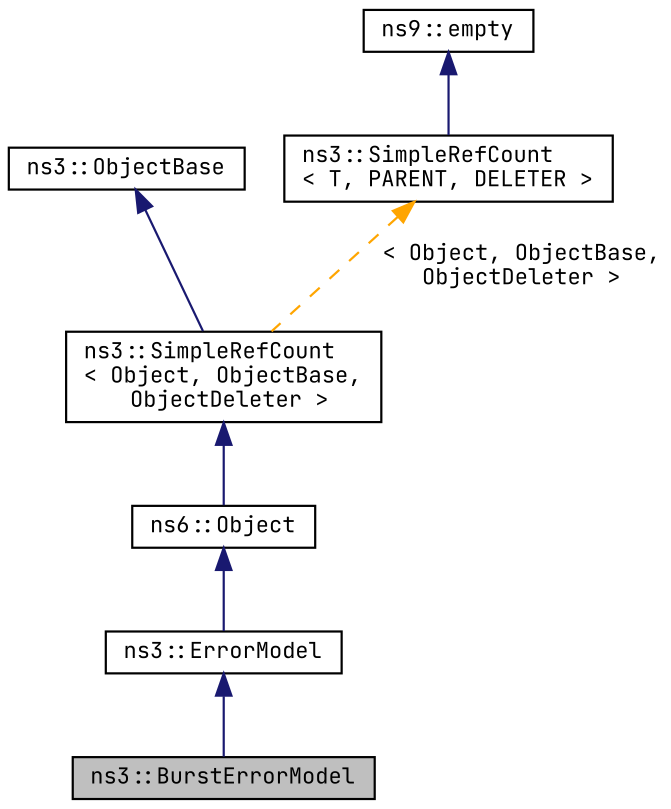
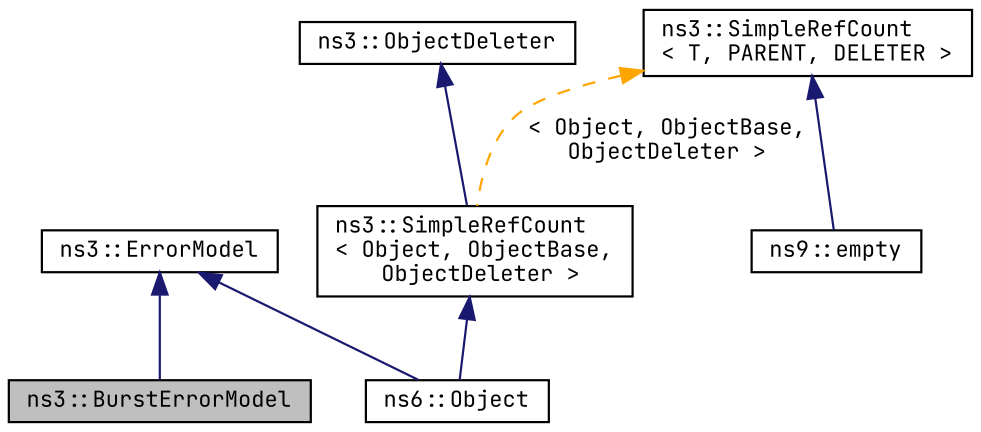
  digraph {
    fontname="JetBrains Mono"
    node [color=black fillcolor=white fontname="JetBrains Mono" fontsize=10 shape=record style=filled]
    edge [color=midnightblue dir=back fontname="JetBrains Mono" fontsize=10 labelfontname=Helvetica labelfontsize=10 style=solid]
    n1 [fillcolor=grey75 fontcolor=black height=0.2 label="ns3::BurstErrorModel" width=0.4]
    n2 [height=0.2 label="ns3::ErrorModel" width=0.4]
    n3 [height=0.2 label="ns6::Object" width=0.4]
    n4 [height=0.2 label="ns3::SimpleRefCount\l\< Object, ObjectBase,\l ObjectDeleter \>" width=0.4]
-   n5 [height=0.2 label="ns3::ObjectBase" width=0.4]
+   n5 [height=0.2 label="ns3::ObjectDeleter" width=0.4]
    n6 [height=0.2 label="ns3::SimpleRefCount\l\< T, PARENT, DELETER \>" width=0.4]
    n7 [height=0.2 label="ns9::empty" width=0.4]
    n2 -> n1
-   n3 -> n2
+   n2 -> n3
    n4 -> n3
    n5 -> n4
    n6 -> n4 [color=orange label=" \< Object, ObjectBase,\l ObjectDeleter \>" style=dashed]
-   n7 -> n6
+   n6 -> n7
  }
